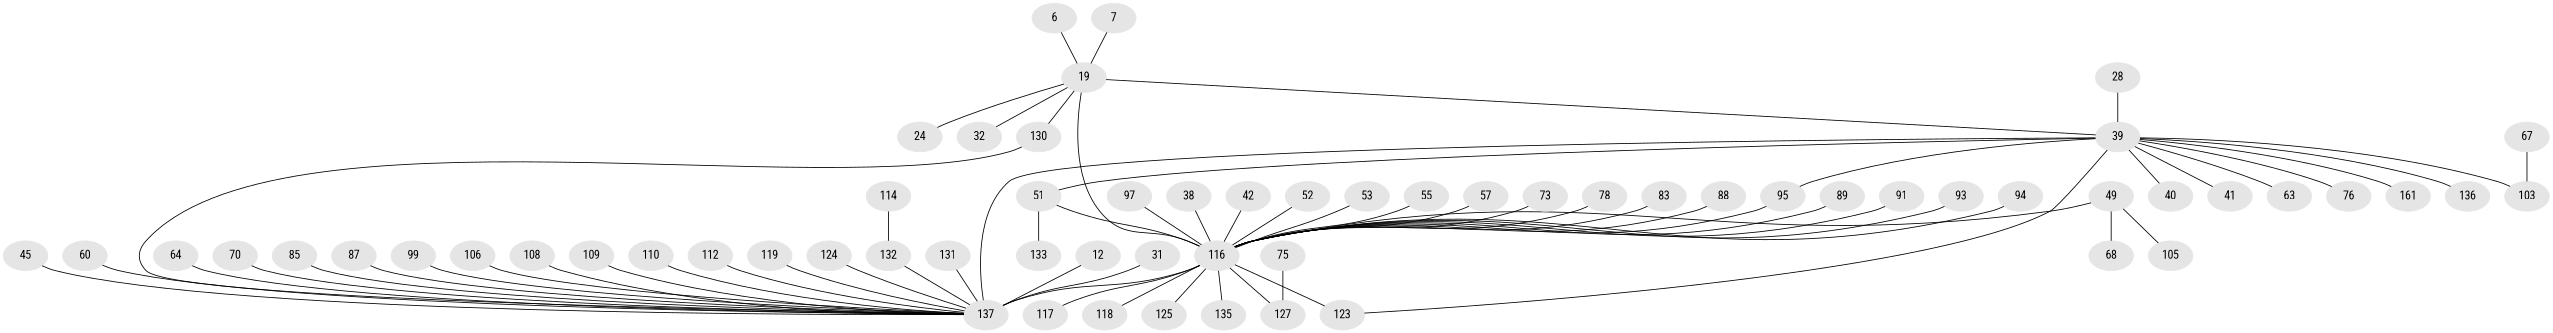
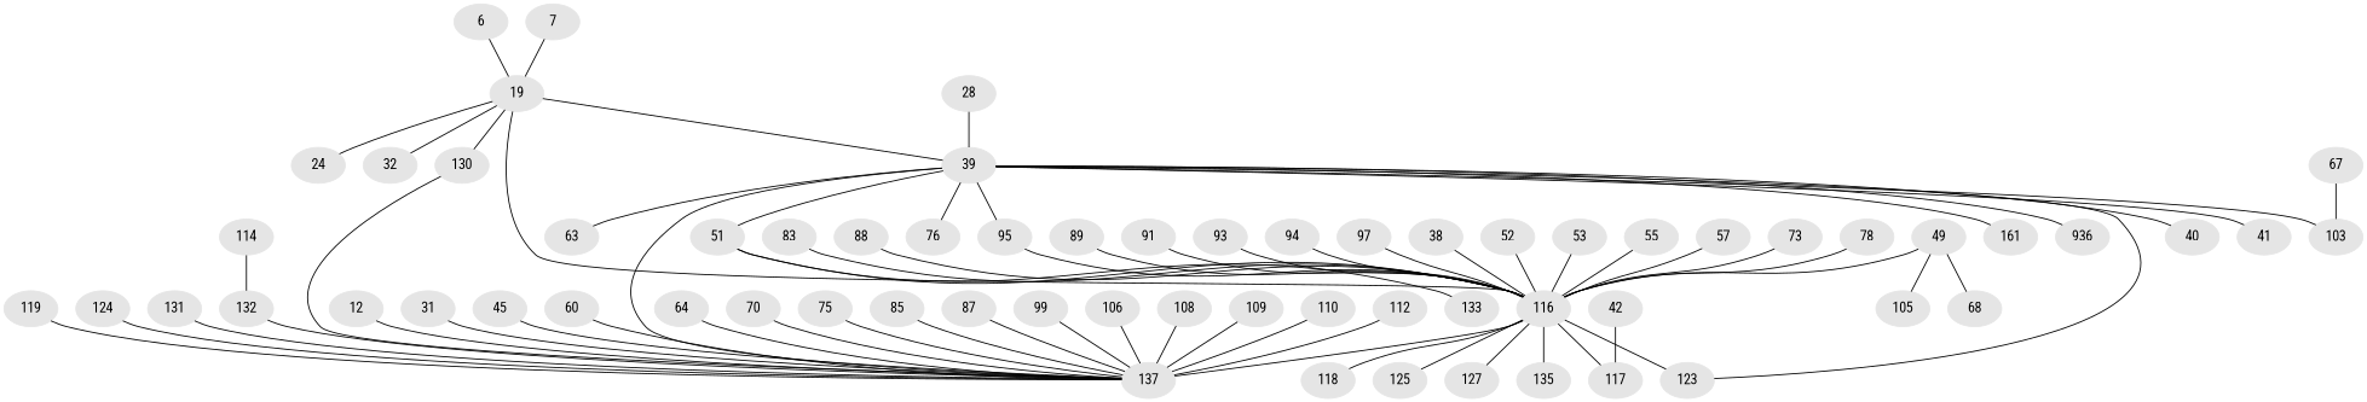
  graph {
    fontname="Roboto Condensed"
    node [color=gray90 fontname="Roboto Condensed" style=filled]
    edge [fontname="Roboto Condensed"]
    19 [super="+15"]
    24
    32
    39 [super="+13"]
    116 [super="+21+107+115+113"]
    130 [super="+120"]
    6
    7
    137 [super="+37+81+23+126+129"]
    12
    40
    41
    51
    63
    76
    95
    n17 [label=161]
    103 [super="+48"]
    123 [super="+82"]
-   136 [super="+134"]
+   136 [super="+134" label=936]
    117
    118
    125
    127
    135 [super="+18"]
    28
    31
    38 [super="+20"]
    133
    42 [super="+17"]
    45
    49 [super="+46"]
    68
    105
    52
    53
    55
    57
    60
    64
    67
    70
    73
    75
    78 [super="+50"]
    83
    85
    87
    88 [super="+79"]
    89
    91
    93
    94
    97
    99
    106
    108
    109
    110
    112 [super="+22+100"]
    114
    132
    119 [super="+104"]
    124
    131 [super="+90"]
    19 -- 24
    19 -- 32
    19 -- 39 [weight=2]
    19 -- 116 [weight=4]
    19 -- 130
    39 -- 137 [weight=3]
    39 -- 40
    39 -- 41
    39 -- 51 [weight=2]
    39 -- 63
    39 -- 76
    39 -- 95
    39 -- n17
    39 -- 103 [weight=2]
    39 -- 123
    39 -- 136 [weight=2]
    116 -- 137 [weight=17]
    116 -- 123 [weight=3]
    116 -- 117
    116 -- 118
    116 -- 125
    116 -- 127
    116 -- 135
    130 -- 137
    6 -- 19
    7 -- 19
    12 -- 137
    51 -- 116
    51 -- 133
    95 -- 116 [weight=2]
    28 -- 39
    31 -- 137
    38 -- 116 [weight=2]
-   42 -- 116
+   42 -- 117
    45 -- 137
    49 -- 116 [weight=2]
    49 -- 68
    49 -- 105
    52 -- 116
    53 -- 116
    55 -- 116
    57 -- 116
    60 -- 137
    64 -- 137
    67 -- 103
    70 -- 137
    73 -- 116
-   75 -- 127
+   75 -- 137
    78 -- 116
    83 -- 116
    85 -- 137
    87 -- 137
    88 -- 116
    89 -- 116
    91 -- 116
    93 -- 116
    94 -- 116
    97 -- 116
    99 -- 137
    106 -- 137
    108 -- 137
    109 -- 137
    110 -- 137 [weight=2]
    112 -- 137
    114 -- 132
    132 -- 137
    119 -- 137 [weight=4]
    124 -- 137
    131 -- 137
  }
